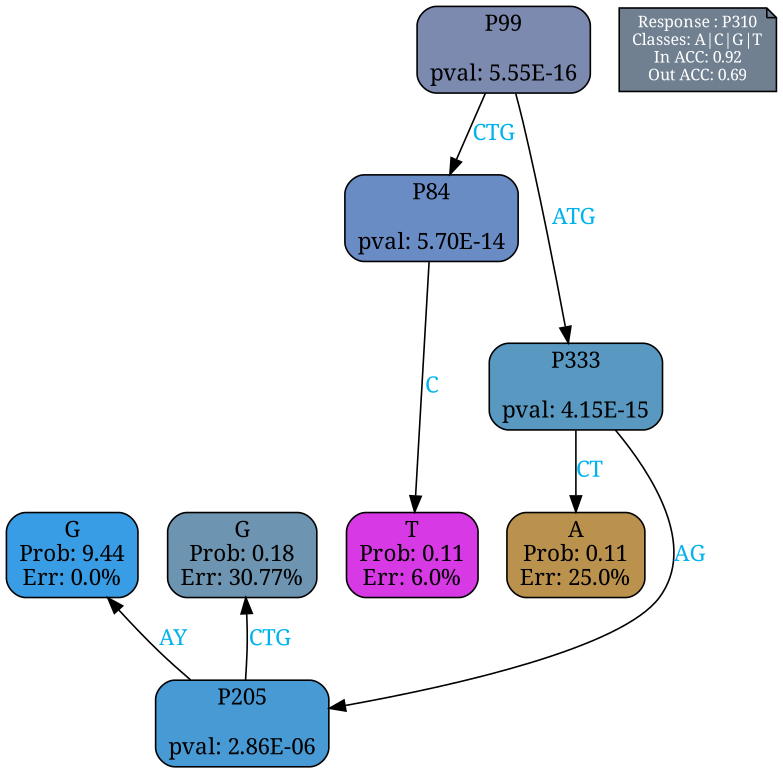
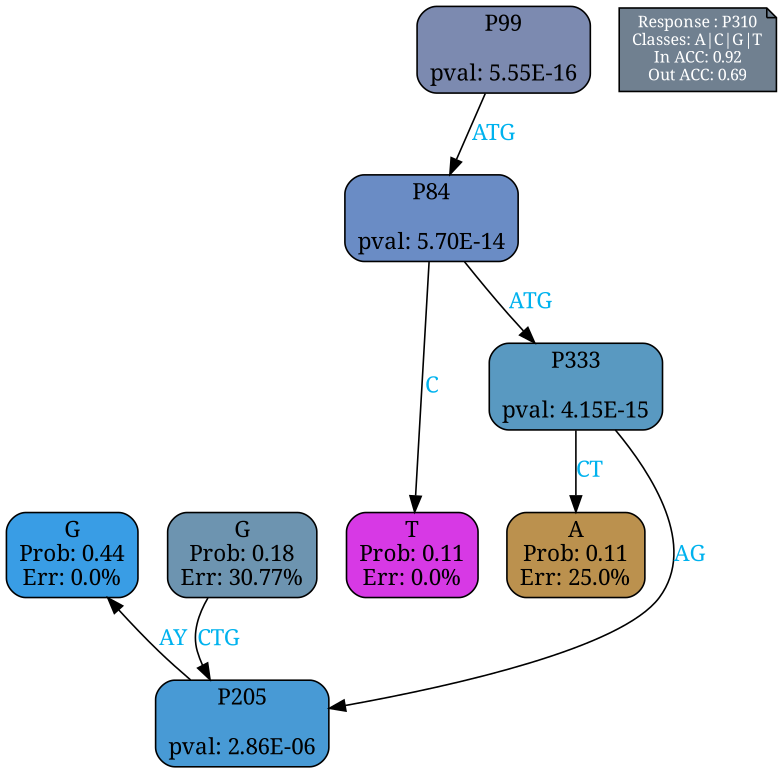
  digraph {
    fontname="Noto Serif"
    ranksep=equally
    splines=polylines
    node [color=black fontname="Noto Serif" shape=box style="filled, rounded"]
    edge [fontcolor=deepskyblue2 fontname="Noto Serif"]
-   n1 [fillcolor="#399de5" label="G\nProb: 9.44\nErr: 0.0%"]
+   n1 [fillcolor="#399de5" label="G\nProb: 0.44\nErr: 0.0%"]
    n2 [fillcolor="#6d94b0" label="G\nProb: 0.18\nErr: 30.77%"]
    n3 [fillcolor="#bb914e" label="A\nProb: 0.11\nErr: 25.0%"]
-   n4 [fillcolor="#d739e5" label="T\nProb: 0.11\nErr: 6.0%"]
+   n4 [fillcolor="#d739e5" label="T\nProb: 0.11\nErr: 0.0%"]
    n5 [align=left fillcolor=slategray fontcolor=white fontsize=10 label="Response : P310\nClasses: A|C|G|T\nIn ACC: 0.92\nOut ACC: 0.69\n" shape=note style=filled]
    n6 [fillcolor="#7c8ab0" label="P99\n\npval: 5.55E-16"]
    n7 [fillcolor="#6a8cc5" label="P84\n\npval: 5.70E-14"]
    n8 [fillcolor="#5999c1" label="P333\n\npval: 4.15E-15"]
    n9 [fillcolor="#489ad5" label="P205\n\npval: 2.86E-06"]
    subgraph sub_1 {
      rank=same
      n1
      n2
      n3
      n4
    }
    subgraph sub_2 {
      rank=same
      n5
      n6
    }
-   n6 -> n7 [label=CTG]
+   n6 -> n7 [label=ATG]
    n7 -> n4 [label=C]
-   n6 -> n8 [label=ATG]
+   n7 -> n8 [label=ATG]
    n8 -> n3 [label=CT]
    n8 -> n9 [label=AG]
    n9 -> n1 [label=AY]
-   n9 -> n2 [label=CTG]
+   n2 -> n9 [label=CTG]
  }
